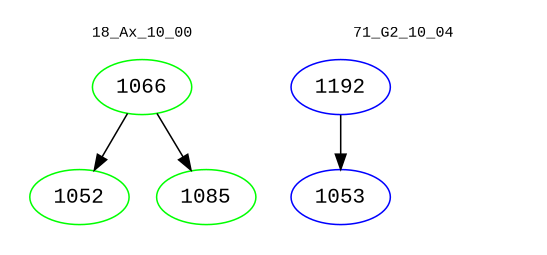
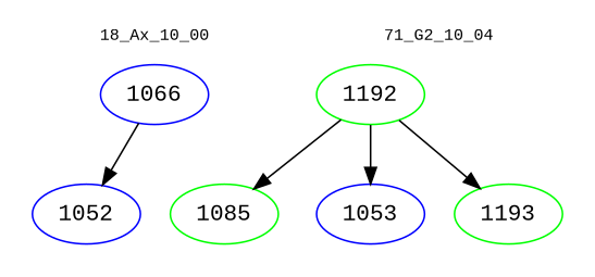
  digraph {
    fontname="Liberation Mono"
    node [color=blue fontname="Liberation Mono"]
    edge [color=black fontname="Liberation Mono"]
-   n1 [color=green label=1066]
-   n2 [color=green label=1052]
+   n1 [label=1066]
+   n2 [label=1052]
    n3 [color=green label=1085]
-   n4 [label=1192]
+   n4 [color=green label=1192]
    n5 [label=1053]
+   n6 [color=green label=1193]
    subgraph cluster_1 {
      color=white
      fontsize=10
      label="18_Ax_10_00"
      n1
      n2
      n3
    }
    subgraph cluster_2 {
      color=white
      fontsize=10
      label="71_G2_10_04"
      n4
      n5
+     n6
    }
    n1 -> n2
-   n1 -> n3
+   n4 -> n3
    n4 -> n5
+   n4 -> n6
  }
